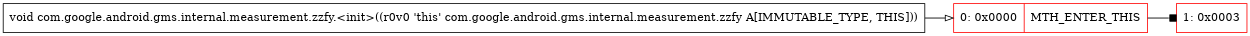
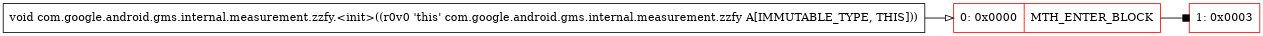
  digraph {
    rankdir=LR
    node [color=red shape=record]
-   n1 [label="{0\:\ 0x0000|MTH_ENTER_THIS\l}"]
+   n1 [label="{0\:\ 0x0000|MTH_ENTER_BLOCK\l}"]
    n2 [label="{1\:\ 0x0003}"]
    n3 [label="{void com.google.android.gms.internal.measurement.zzfy.\<init\>((r0v0 'this' com.google.android.gms.internal.measurement.zzfy A[IMMUTABLE_TYPE, THIS])) }" color=""]
    subgraph cluster_1 {
      label="R(0)"
    }
    n1 -> n2 [arrowhead=box]
    n3 -> n1 [arrowhead=onormal]
  }
